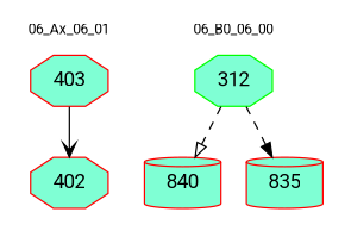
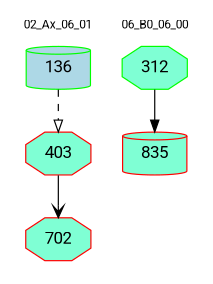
  digraph {
    fontname=Roboto
    node [color=red fillcolor=aquamarine fontname=Roboto shape=cylinder style=filled]
    edge [arrowhead=onormal color=black fontname=Roboto style=dashed]
-   n2 [label=402 shape=octagon]
+   n1 [color=green fillcolor=lightblue label=136]
+   n2 [label=702 shape=octagon]
    n3 [label=403 shape=octagon]
    n4 [color=green label=312 shape=octagon]
-   n5 [label=840]
    n6 [label=835]
    subgraph cluster_1 {
      color=white
      fontsize=10
-     label="06_Ax_06_01"
+     label="02_Ax_06_01"
+     n1
      n2
      n3
    }
    subgraph cluster_2 {
      color=white
      fontsize=10
      label="06_B0_06_00"
      n4
-     n5
      n6
    }
+   n1 -> n3
    n3 -> n2 [arrowhead=vee style=solid]
-   n4 -> n5
-   n4 -> n6 [arrowhead=normal]
+   n4 -> n6 [arrowhead=normal style=solid]
  }
